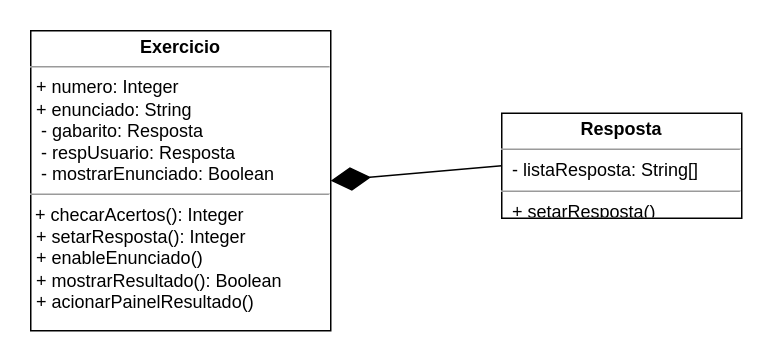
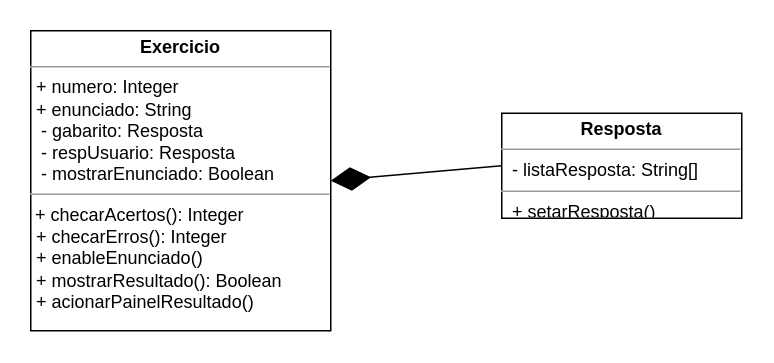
  <mxCell id="0" />
  <mxCell id="1" parent="0" />
- <mxCell id="2" value="&lt;p style=&quot;margin:0px;margin-top:4px;text-align:center;&quot;&gt;&lt;b&gt;Exercicio&lt;/b&gt;&lt;/p&gt;&lt;hr size=&quot;1&quot;&gt;&lt;p style=&quot;margin:0px;margin-left:4px;&quot;&gt;+ numero: Integer&lt;/p&gt;&lt;p style=&quot;margin:0px;margin-left:4px;&quot;&gt;+ enunciado: String&lt;/p&gt;&lt;p style=&quot;margin:0px;margin-left:4px;&quot;&gt;&amp;nbsp;- gabarito: Resposta&lt;/p&gt;&lt;p style=&quot;margin:0px;margin-left:4px;&quot;&gt;&amp;nbsp;- respUsuario: Resposta&lt;/p&gt;&lt;p style=&quot;margin:0px;margin-left:4px;&quot;&gt;&amp;nbsp;- mostrarEnunciado: Boolean&lt;/p&gt;&lt;hr size=&quot;1&quot;&gt;&amp;nbsp;+ checarAcertos(): Integer&lt;p style=&quot;margin:0px;margin-left:4px;&quot;&gt;+ setarResposta(): Integer&lt;br&gt;&lt;/p&gt;&lt;p style=&quot;margin:0px;margin-left:4px;&quot;&gt;+ enableEnunciado()&lt;/p&gt;&lt;p style=&quot;margin:0px;margin-left:4px;&quot;&gt;+ mostrarResultado(): Boolean&lt;/p&gt;&lt;p style=&quot;margin:0px;margin-left:4px;&quot;&gt;+ acionarPainelResultado()&lt;/p&gt;" style="verticalAlign=top;align=left;overflow=fill;html=1;whiteSpace=wrap;" vertex="1" parent="1"><mxGeometry x="20" y="20" width="200" height="200" as="geometry" /></mxCell>
+ <mxCell id="2" value="&lt;p style=&quot;margin:0px;margin-top:4px;text-align:center;&quot;&gt;&lt;b&gt;Exercicio&lt;/b&gt;&lt;/p&gt;&lt;hr size=&quot;1&quot;&gt;&lt;p style=&quot;margin:0px;margin-left:4px;&quot;&gt;+ numero: Integer&lt;/p&gt;&lt;p style=&quot;margin:0px;margin-left:4px;&quot;&gt;+ enunciado: String&lt;/p&gt;&lt;p style=&quot;margin:0px;margin-left:4px;&quot;&gt;&amp;nbsp;- gabarito: Resposta&lt;/p&gt;&lt;p style=&quot;margin:0px;margin-left:4px;&quot;&gt;&amp;nbsp;- respUsuario: Resposta&lt;/p&gt;&lt;p style=&quot;margin:0px;margin-left:4px;&quot;&gt;&amp;nbsp;- mostrarEnunciado: Boolean&lt;/p&gt;&lt;hr size=&quot;1&quot;&gt;&amp;nbsp;+ checarAcertos(): Integer&lt;p style=&quot;margin:0px;margin-left:4px;&quot;&gt;+ checarErros(): Integer&lt;br&gt;&lt;/p&gt;&lt;p style=&quot;margin:0px;margin-left:4px;&quot;&gt;+ enableEnunciado()&lt;/p&gt;&lt;p style=&quot;margin:0px;margin-left:4px;&quot;&gt;+ mostrarResultado(): Boolean&lt;/p&gt;&lt;p style=&quot;margin:0px;margin-left:4px;&quot;&gt;+ acionarPainelResultado()&lt;/p&gt;" style="verticalAlign=top;align=left;overflow=fill;html=1;whiteSpace=wrap;" vertex="1" parent="1"><mxGeometry x="20" y="20" width="200" height="200" as="geometry" /></mxCell>
  <mxCell id="3" value="&lt;p style=&quot;margin:0px;margin-top:4px;text-align:center;&quot;&gt;&lt;b&gt;Resposta&lt;/b&gt;&lt;/p&gt;&lt;hr size=&quot;1&quot;&gt;&lt;p style=&quot;margin:0px;margin-left:4px;&quot;&gt;&amp;nbsp;- listaResposta: String[]&lt;/p&gt;&lt;hr size=&quot;1&quot;&gt;&lt;p style=&quot;margin:0px;margin-left:4px;&quot;&gt;&amp;nbsp;+ setarResposta()&lt;/p&gt;" style="verticalAlign=top;align=left;overflow=fill;html=1;whiteSpace=wrap;" vertex="1" parent="1"><mxGeometry x="334" y="75" width="160" height="70" as="geometry" /></mxCell>
  <mxCell id="4" value="" style="endArrow=diamondThin;endFill=1;endSize=24;html=1;rounded=0;entryX=1;entryY=0.5;entryDx=0;entryDy=0;exitX=0;exitY=0.5;exitDx=0;exitDy=0;" edge="1" parent="1" source="3" target="2"><mxGeometry width="160" relative="1" as="geometry"><mxPoint x="254" y="140" as="sourcePoint" /><mxPoint x="414" y="140" as="targetPoint" /></mxGeometry></mxCell>
